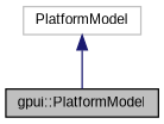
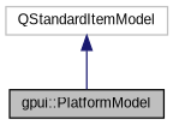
  digraph {
    fontname="Liberation Sans"
    node [fontname="Liberation Sans" fontsize=10 shape=record style=filled]
    n1 [color=black fillcolor=grey75 fontcolor=black height=0.2 label="gpui::PlatformModel" width=0.4]
-   n2 [color=grey75 fillcolor=white height=0.2 label=PlatformModel width=0.4]
+   n2 [color=grey75 fillcolor=white height=0.2 label=QStandardItemModel width=0.4]
    n2 -> n1 [color=midnightblue dir=back fontname="Liberation Sans" fontsize=10 labelfontname=Helvetica labelfontsize=10 style=solid]
  }
